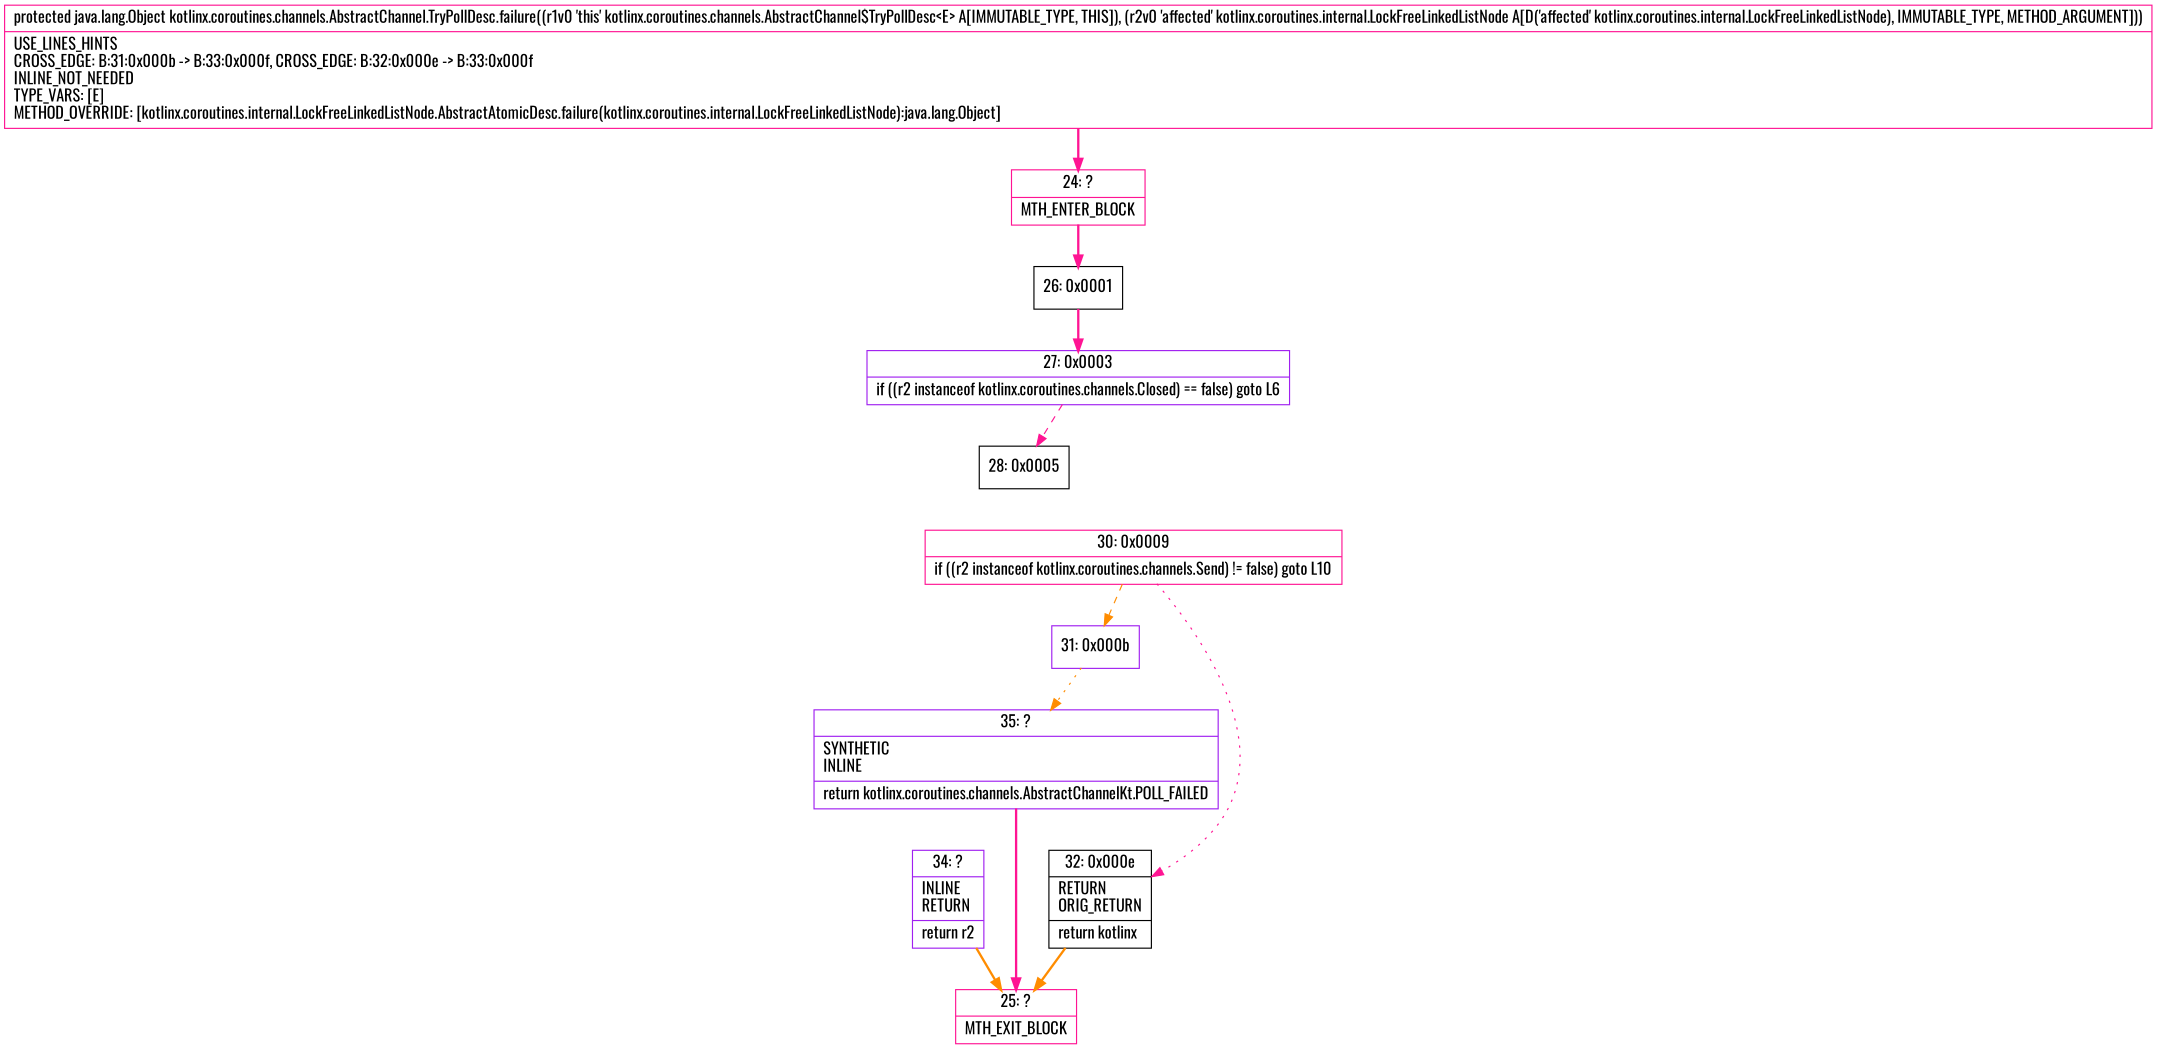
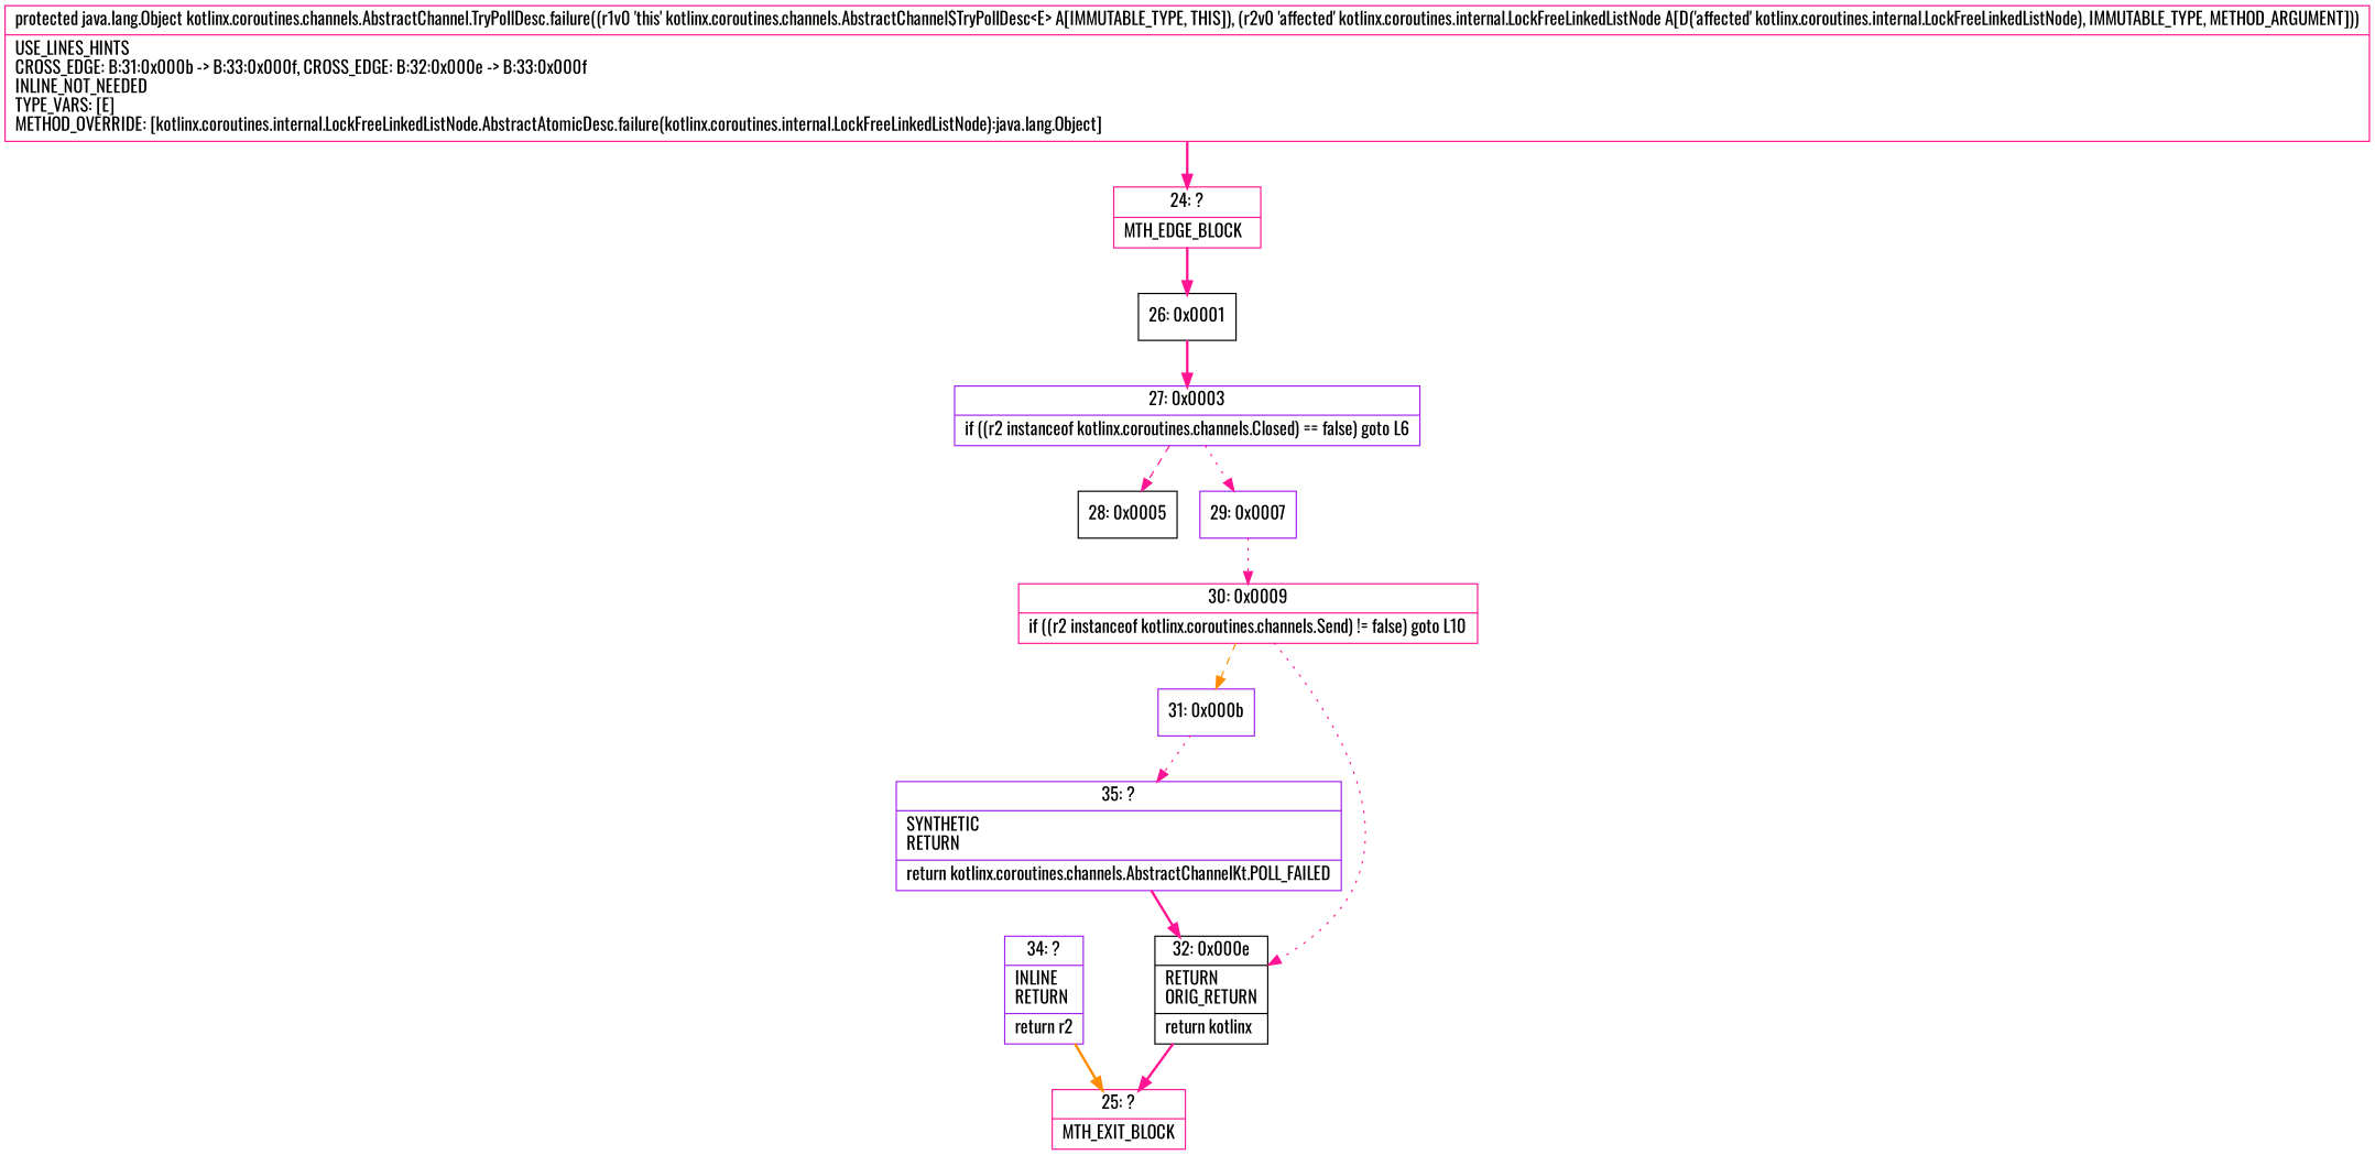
  digraph {
    fontname=Oswald
    node [color=purple fontname=Oswald shape=record]
    edge [color=deeppink fontname=Oswald style=bold]
-   n1 [color=deeppink label="{24\:\ ?|MTH_ENTER_BLOCK\l}"]
+   n1 [color=deeppink label="{24\:\ ?|MTH_EDGE_BLOCK\l}"]
    n2 [color=black label="{26\:\ 0x0001}"]
    n3 [label="{27\:\ 0x0003|if ((r2 instanceof kotlinx.coroutines.channels.Closed) == false) goto L6\l}"]
    n4 [color=black label="{28\:\ 0x0005}"]
+   n5 [label="{29\:\ 0x0007}"]
    n6 [color=deeppink label="{30\:\ 0x0009|if ((r2 instanceof kotlinx.coroutines.channels.Send) != false) goto L10\l}"]
    n7 [label="{34\:\ ?|INLINE\lRETURN\l|return r2\l}"]
    n8 [color=deeppink label="{25\:\ ?|MTH_EXIT_BLOCK\l}"]
    n9 [label="{31\:\ 0x000b}"]
    n10 [color=black label="{32\:\ 0x000e|RETURN\lORIG_RETURN\l|return kotlinx\l}"]
-   n11 [label="{35\:\ ?|SYNTHETIC\lINLINE\l|return kotlinx.coroutines.channels.AbstractChannelKt.POLL_FAILED\l}"]
+   n11 [label="{35\:\ ?|SYNTHETIC\lRETURN\l|return kotlinx.coroutines.channels.AbstractChannelKt.POLL_FAILED\l}"]
    n12 [color=deeppink label="{protected java.lang.Object kotlinx.coroutines.channels.AbstractChannel.TryPollDesc.failure((r1v0 'this' kotlinx.coroutines.channels.AbstractChannel$TryPollDesc\<E\> A[IMMUTABLE_TYPE, THIS]), (r2v0 'affected' kotlinx.coroutines.internal.LockFreeLinkedListNode A[D('affected' kotlinx.coroutines.internal.LockFreeLinkedListNode), IMMUTABLE_TYPE, METHOD_ARGUMENT]))  | USE_LINES_HINTS\lCROSS_EDGE: B:31:0x000b \-\> B:33:0x000f, CROSS_EDGE: B:32:0x000e \-\> B:33:0x000f\lINLINE_NOT_NEEDED\lTYPE_VARS: [E]\lMETHOD_OVERRIDE: [kotlinx.coroutines.internal.LockFreeLinkedListNode.AbstractAtomicDesc.failure(kotlinx.coroutines.internal.LockFreeLinkedListNode):java.lang.Object]\l}"]
    n1 -> n2
    n2 -> n3
    n3 -> n4 [style=dashed]
+   n3 -> n5 [style=dotted]
+   n5 -> n6 [style=dotted]
    n6 -> n9 [color=darkorange style=dashed]
    n6 -> n10 [style=dotted]
    n7 -> n8 [color=darkorange]
-   n9 -> n11 [color=darkorange style=dotted]
-   n10 -> n8 [color=darkorange]
-   n11 -> n8
+   n9 -> n11 [style=dotted]
+   n10 -> n8
+   n11 -> n10
    n12 -> n1
  }
